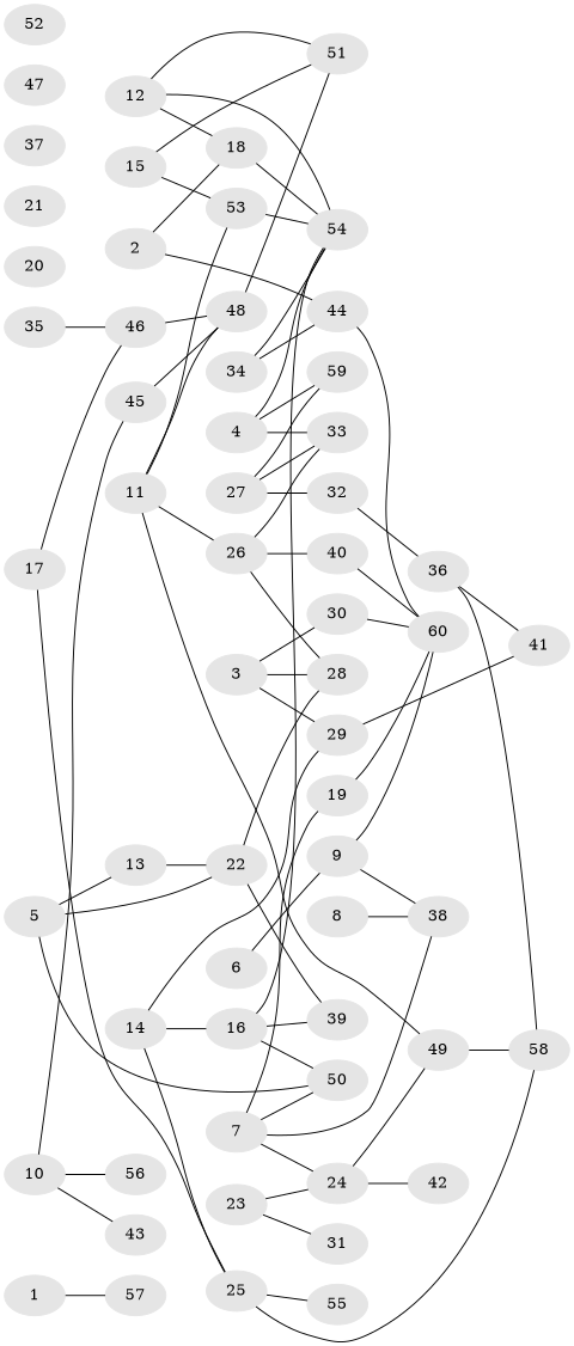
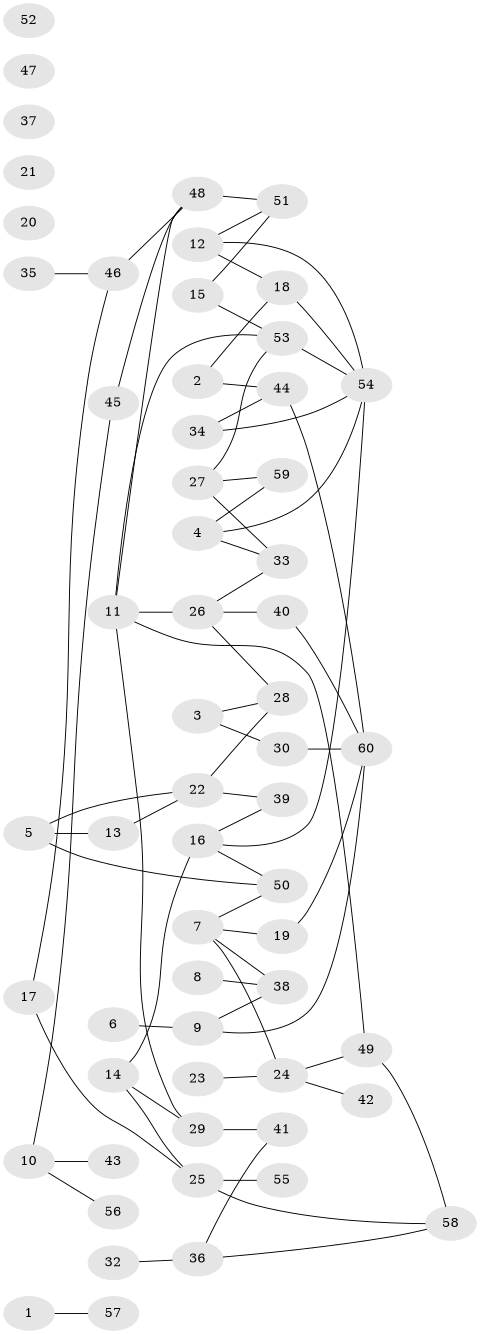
  graph {
    rankdir=LR
    node [color=gray90 style=filled]
    1
    57
    2
    18
    44
    54
    60
    3
    28
    30
    4
    33
    59
    5
    13
    22
    50
    39
    6
    9
    38
    7
    19
    24
    49
    42
    8
    10
    43
    45
    56
    48
    11
    26
    29
    53
    40
    41
    51
    58
    12
    14
    16
    25
    55
    15
    17
    46
    20
    21
    23
-   31
    27
    32
    36
    34
    35
    37
    47
    52
    1 -- 57
    2 -- 18
    2 -- 44
    18 -- 54
    44 -- 60
    3 -- 28
    3 -- 30
    30 -- 60
    4 -- 54
    4 -- 33
    4 -- 59
    5 -- 13
    5 -- 22
    5 -- 50
    13 -- 22
    22 -- 28
    22 -- 39
    6 -- 9
    9 -- 60
    9 -- 38
    7 -- 50
    7 -- 38
    7 -- 19
    7 -- 24
    19 -- 60
    24 -- 49
    24 -- 42
    49 -- 58
    8 -- 38
    10 -- 43
    10 -- 45
    10 -- 56
    45 -- 48
    48 -- 51
    11 -- 49
    11 -- 48
    11 -- 26
-   3 -- 29
+   11 -- 29
    11 -- 53
    26 -- 28
    26 -- 33
    26 -- 40
    29 -- 41
    53 -- 54
    40 -- 60
    12 -- 18
    12 -- 54
    12 -- 51
    14 -- 29
    14 -- 16
    14 -- 25
    16 -- 54
    16 -- 50
    16 -- 39
    25 -- 58
    25 -- 55
    15 -- 53
    15 -- 51
    17 -- 25
    17 -- 46
    46 -- 48
    23 -- 24
-   23 -- 31
    27 -- 33
    27 -- 59
-   27 -- 32
+   27 -- 53
    32 -- 36
    36 -- 41
    36 -- 58
    34 -- 44
    34 -- 54
    35 -- 46
  }
